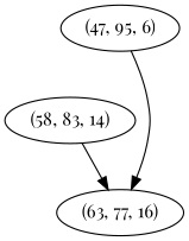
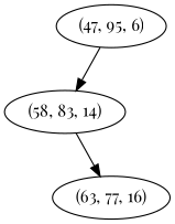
  digraph {
    fontname="Playfair Display"
    node [fontname="Playfair Display"]
    edge [fontname="Playfair Display"]
    n1 [label="(58, 83, 14)"]
    "(47, 95, 6)"
    "(63, 77, 16)"
    n1 -> "(63, 77, 16)"
-   "(47, 95, 6)" -> "(63, 77, 16)"
+   "(47, 95, 6)" -> n1
  }
